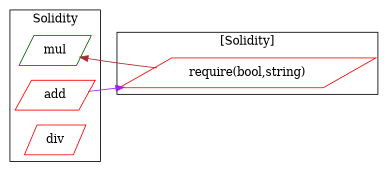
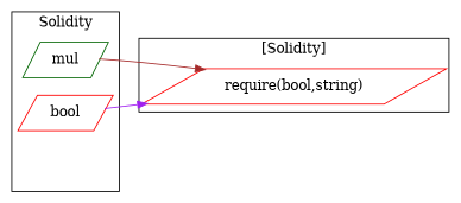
  strict digraph {
    rankdir=LR
    node [color=red shape=parallelogram]
    n1 [color=darkgreen label=mul]
-   n2 [label=add]
-   n3 [label=div]
+   n2 [label=bool]
    "require(bool,string)"
    subgraph cluster_1 {
      label=Solidity
      n1
      n2
-     n3
    }
    subgraph cluster_2 {
      label="[Solidity]"
      "require(bool,string)"
    }
-   "require(bool,string)" -> n1 [color=brown]
+   n1 -> "require(bool,string)" [color=brown]
    n2 -> "require(bool,string)" [color=purple]
  }
